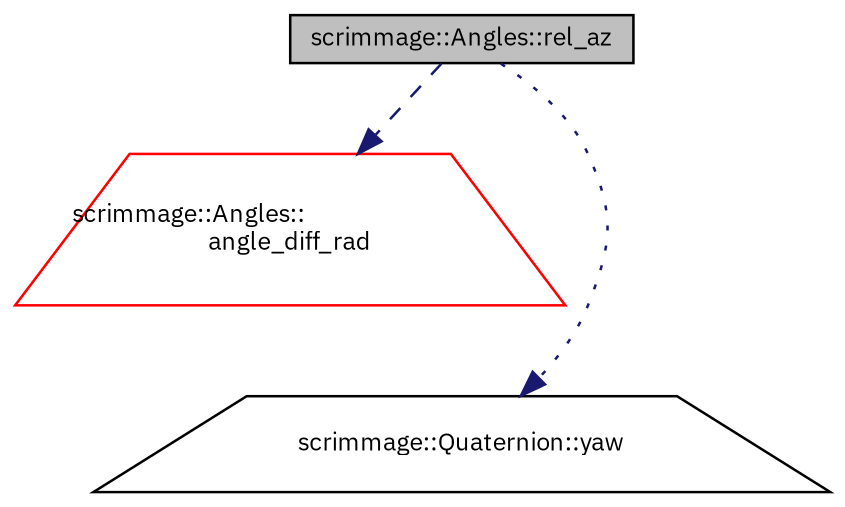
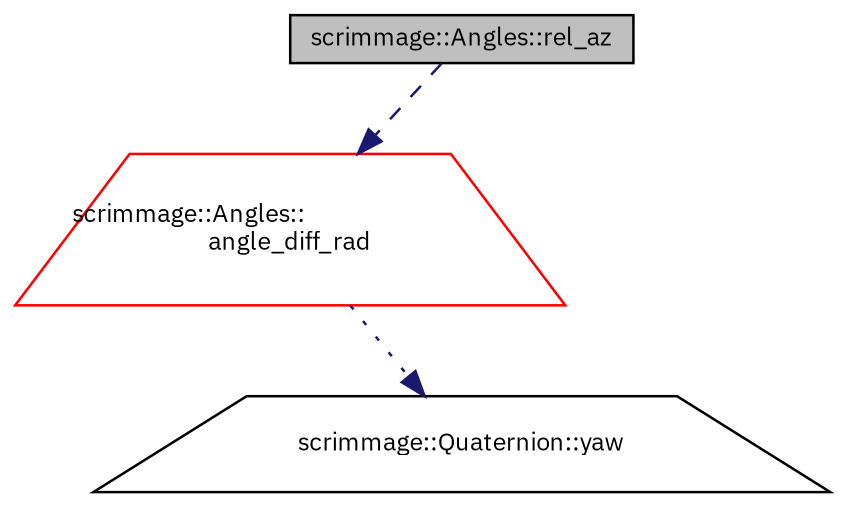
  digraph {
    fontname="IBM Plex Sans"
    rankdir=TB
    node [color=black fillcolor=white fontname="IBM Plex Sans" fontsize=10 shape=trapezium style=filled]
    edge [color=midnightblue fontname="IBM Plex Sans" fontsize=10 labelfontname=Helvetica labelfontsize=10]
    n1 [fillcolor=grey75 fontcolor=black height=0.2 label="scrimmage::Angles::rel_az" shape=box width=0.4]
    n2 [color=red height=0.2 label="scrimmage::Angles::\langle_diff_rad" width=0.4]
    n3 [height=0.2 label="scrimmage::Quaternion::yaw" width=0.4]
    n1 -> n2 [style=dashed]
-   n1 -> n3 [style=dotted]
+   n2 -> n3 [style=dotted]
  }
